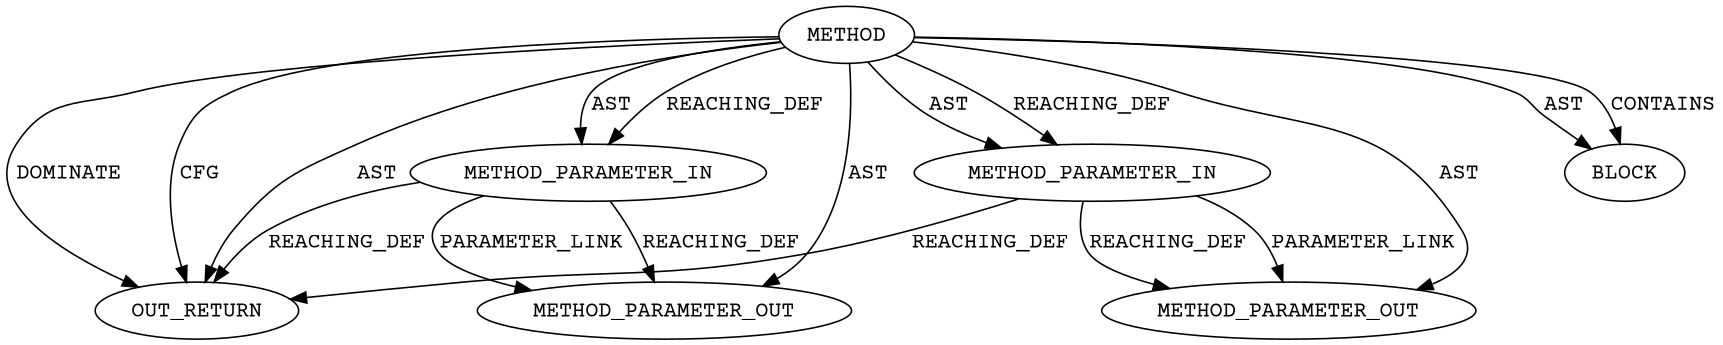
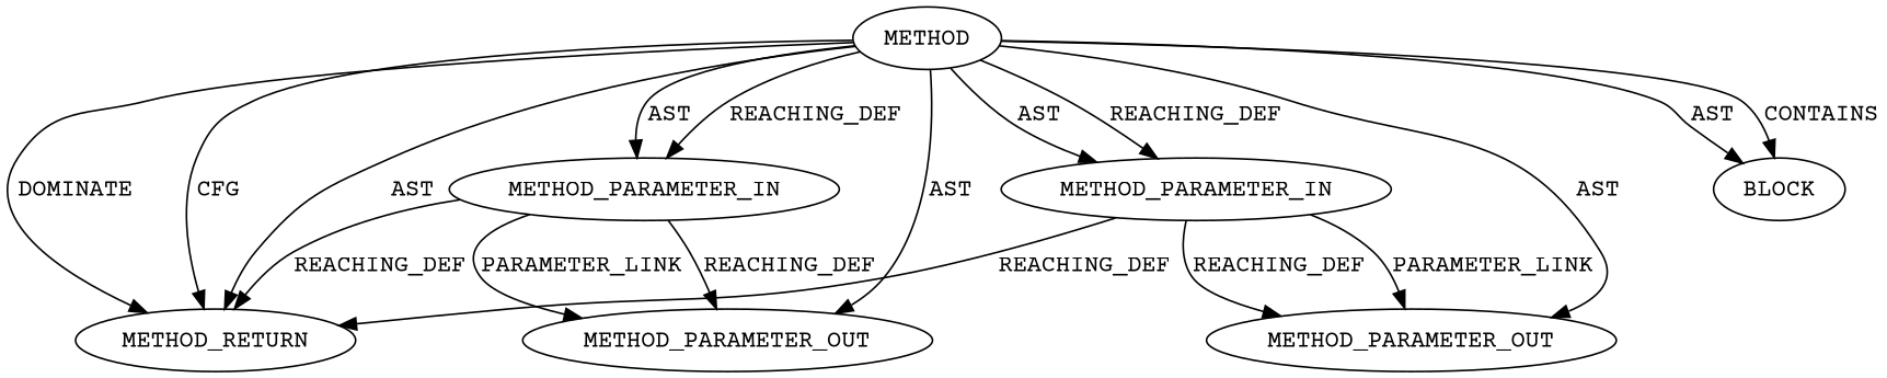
  digraph {
    fontname="Courier Prime"
    node [CODE="<empty>" EVALUATION_STRATEGY=BY_VALUE ORDER=2 TYPE_FULL_NAME=ANY fontname="Courier Prime" IS_VARIADIC=false]
    edge [fontname="Courier Prime"]
-   n1 [CODE=RET label=OUT_RETURN IS_VARIADIC=""]
+   n1 [CODE=RET label=METHOD_RETURN IS_VARIADIC=""]
    n2 [AST_PARENT_FULL_NAME="<global>" AST_PARENT_TYPE=NAMESPACE_BLOCK FILENAME="<empty>" FULL_NAME=ceph_encode_32 IS_EXTERNAL=true NAME=ceph_encode_32 ORDER=0 label=METHOD EVALUATION_STRATEGY="" TYPE_FULL_NAME="" IS_VARIADIC=""]
    n3 [CODE=p2 INDEX=2 NAME=p2 label=METHOD_PARAMETER_OUT]
    n4 [CODE=p1 INDEX=1 NAME=p1 ORDER=1 label=METHOD_PARAMETER_IN]
    n5 [CODE=p1 INDEX=1 NAME=p1 ORDER=1 label=METHOD_PARAMETER_OUT]
    n6 [CODE=p2 INDEX=2 NAME=p2 label=METHOD_PARAMETER_IN]
    n7 [ARGUMENT_INDEX=1 ORDER=1 label=BLOCK EVALUATION_STRATEGY="" IS_VARIADIC=""]
    n2 -> n1 [label=DOMINATE]
    n2 -> n1 [label=CFG]
    n2 -> n1 [label=AST]
    n2 -> n3 [label=AST]
    n2 -> n4 [label=REACHING_DEF]
    n2 -> n4 [label=AST]
    n2 -> n5 [label=AST]
    n2 -> n6 [label=REACHING_DEF]
    n2 -> n6 [label=AST]
    n2 -> n7 [label=CONTAINS]
    n2 -> n7 [label=AST]
    n4 -> n1 [VARIABLE=p1 label=REACHING_DEF]
    n4 -> n5 [VARIABLE=p1 label=REACHING_DEF]
    n4 -> n5 [label=PARAMETER_LINK]
    n6 -> n1 [VARIABLE=p2 label=REACHING_DEF]
    n6 -> n3 [label=PARAMETER_LINK]
    n6 -> n3 [VARIABLE=p2 label=REACHING_DEF]
  }
